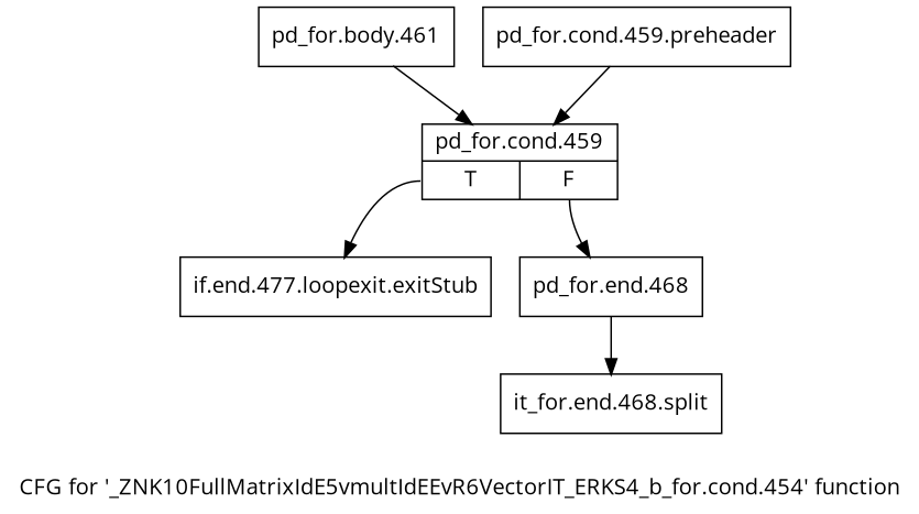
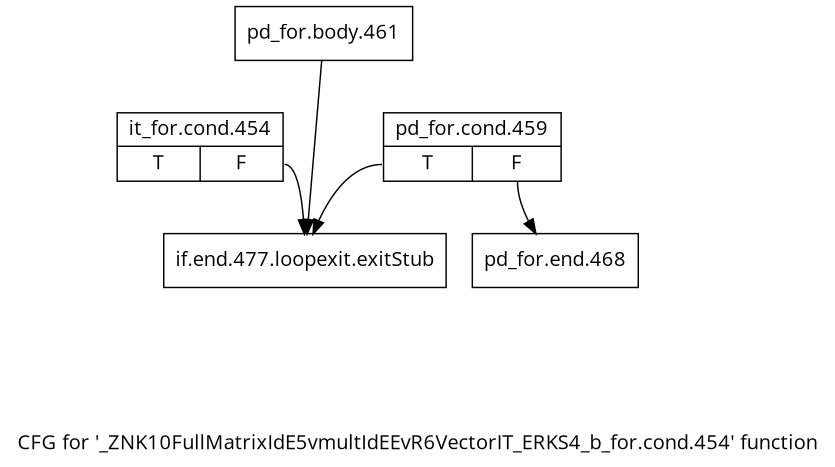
  digraph {
    fontname="Open Sans"
    label="CFG for '_ZNK10FullMatrixIdE5vmultIdEEvR6VectorIT_ERKS4_b_for.cond.454' function"
    node [fontname="Open Sans" shape=record]
    edge [fontname="Open Sans"]
+   n1 [label="{it_for.cond.454|{<s0>T|<s1>F}}"]
    n2 [label="{if.end.477.loopexit.exitStub}"]
-   n3 [label="{pd_for.cond.459.preheader}"]
    n4 [label="{pd_for.cond.459|{<s0>T|<s1>F}}"]
    n5 [label="{pd_for.end.468}"]
    n6 [label="{pd_for.body.461}"]
-   n7 [label="{it_for.end.468.split}"]
-   n3 -> n4
+   n1 -> n2 [tailport=s1]
    n4 -> n2 [tailport=s0]
    n4 -> n5 [tailport=s1]
-   n5 -> n7
-   n6 -> n4
+   n6 -> n2
  }
